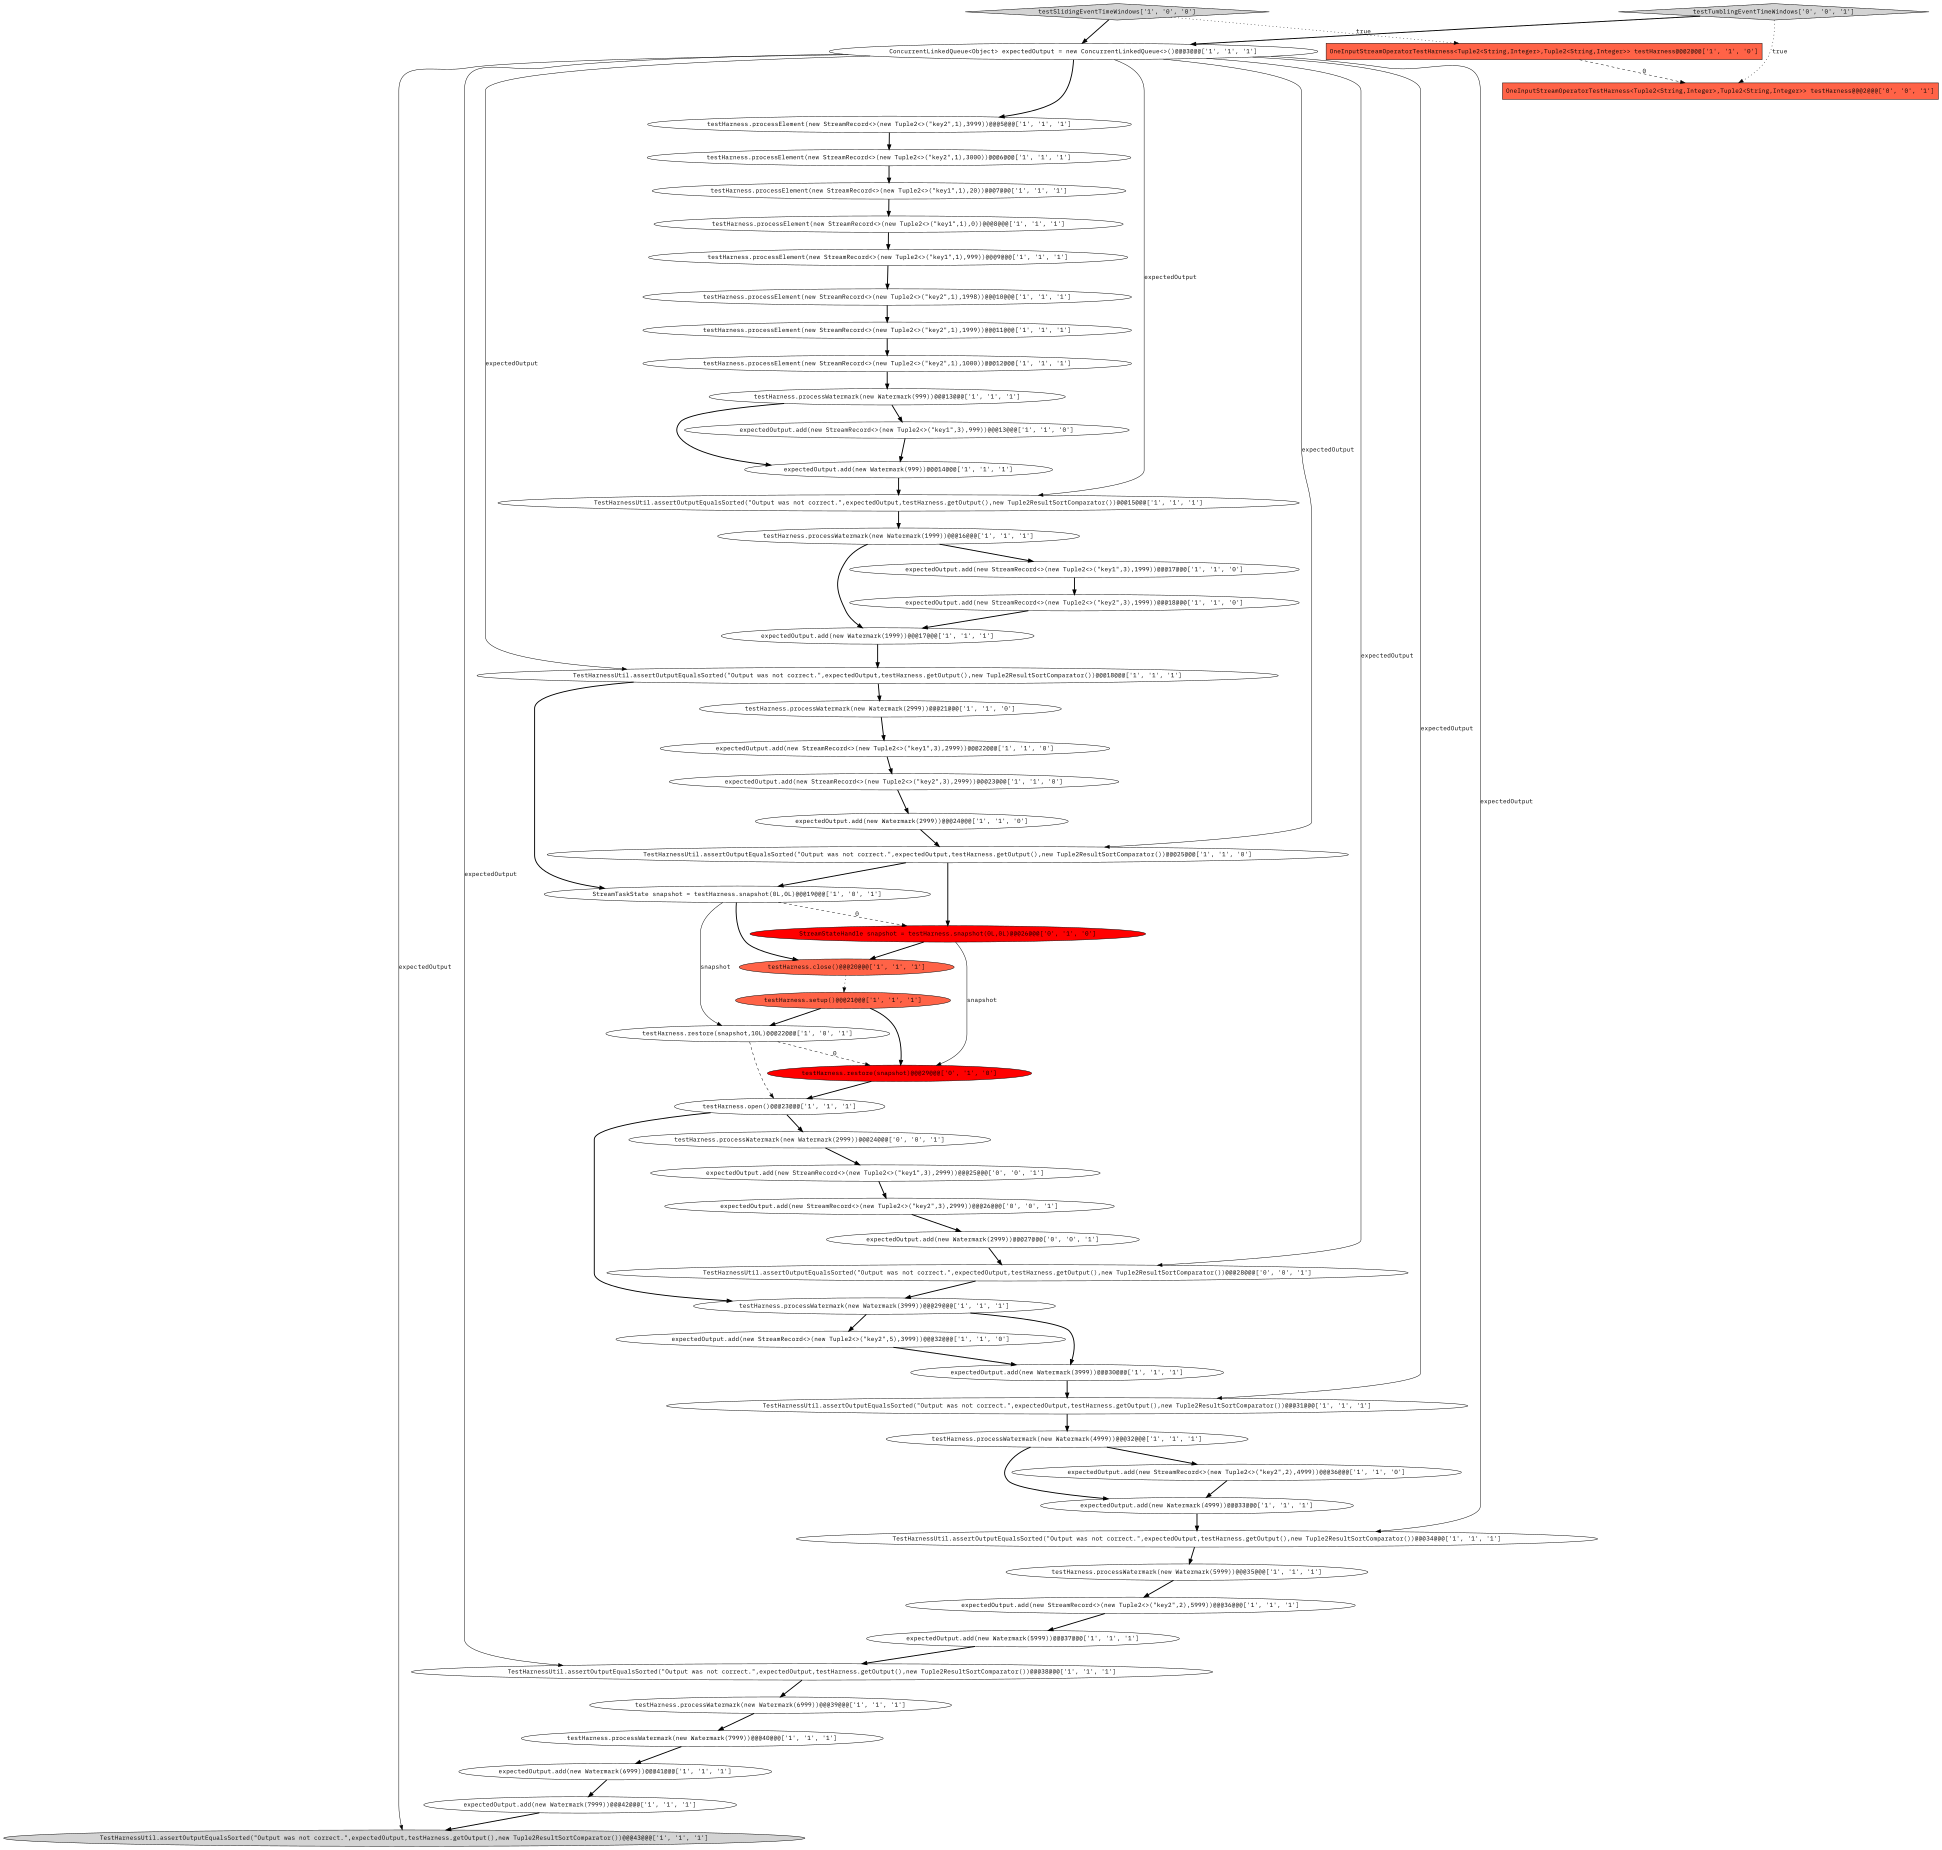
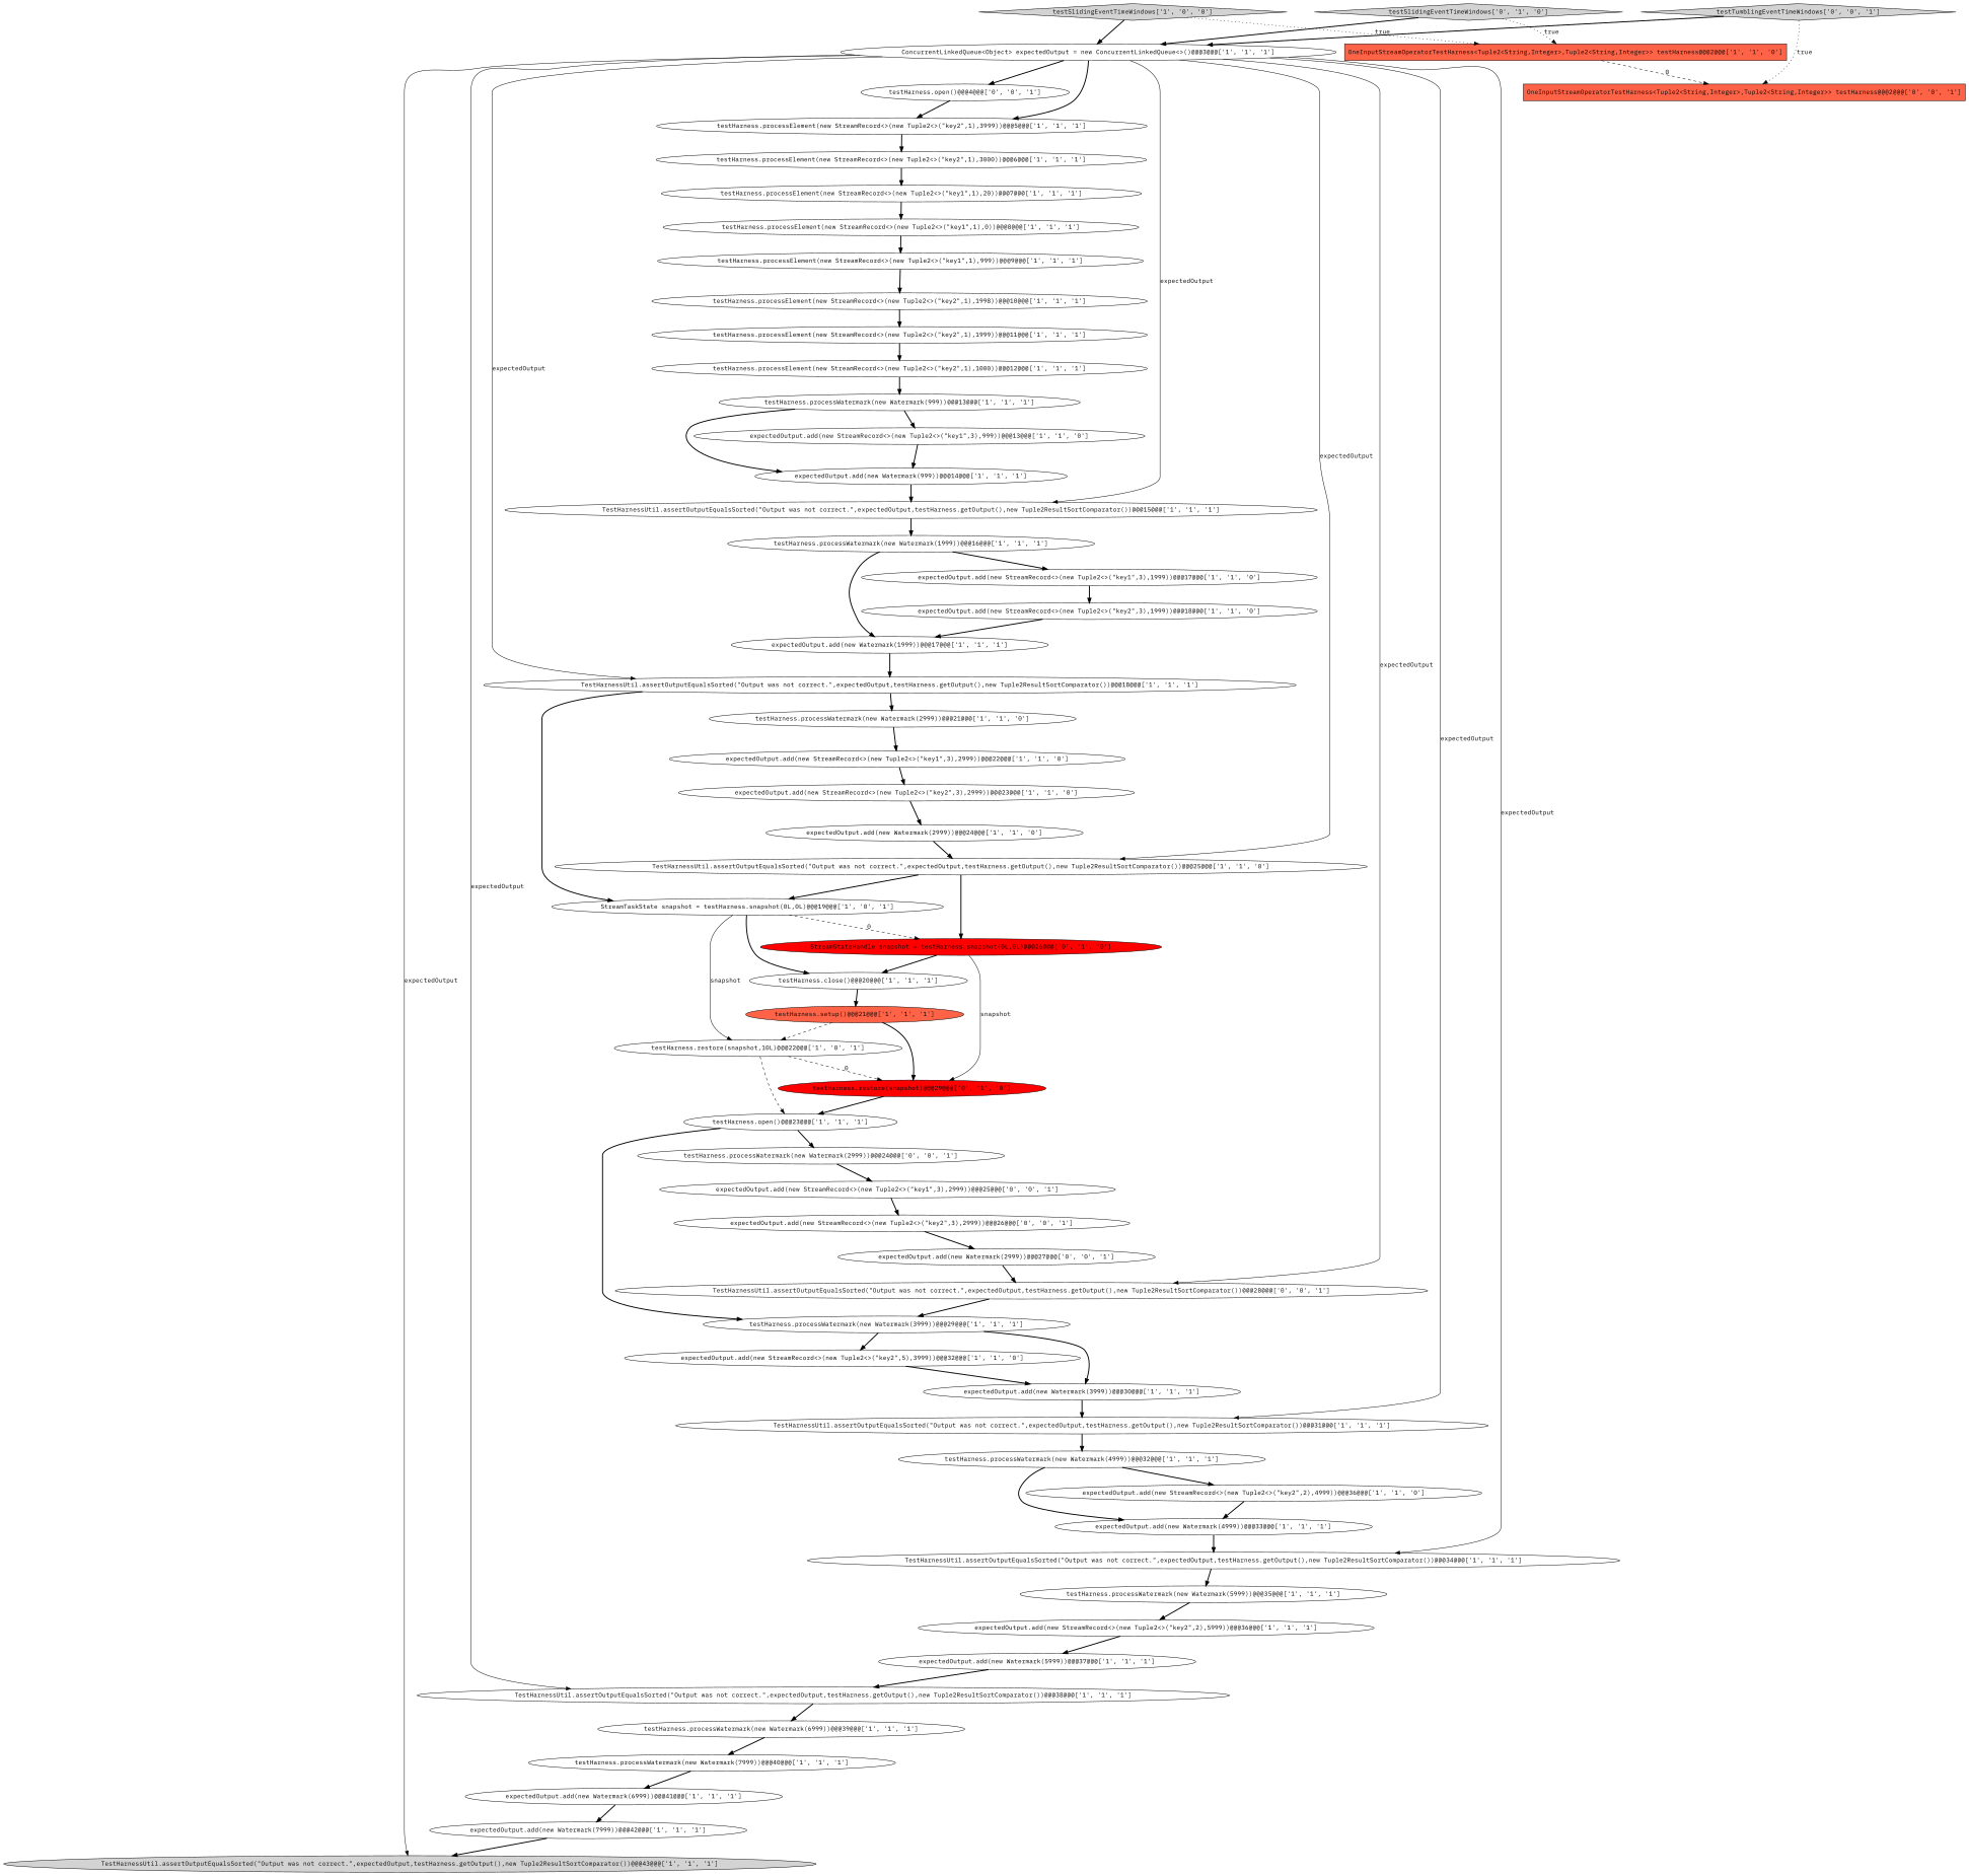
  digraph {
    fontname="IBM Plex Mono"
    node [fillcolor=white fontname="IBM Plex Mono" shape=ellipse style=filled]
    edge [fontname="IBM Plex Mono" style=bold]
    n1 [label="testHarness.processWatermark(new Watermark(2999))@@@24@@@['0', '0', '1']"]
    n2 [label="expectedOutput.add(new StreamRecord<>(new Tuple2<>(\"key1\",3),2999))@@@25@@@['0', '0', '1']"]
    n3 [label="expectedOutput.add(new StreamRecord<>(new Tuple2<>(\"key2\",3),2999))@@@26@@@['0', '0', '1']"]
    n4 [label="testHarness.processElement(new StreamRecord<>(new Tuple2<>(\"key2\",1),1998))@@@10@@@['1', '1', '1']"]
    n5 [label="testHarness.processElement(new StreamRecord<>(new Tuple2<>(\"key2\",1),1999))@@@11@@@['1', '1', '1']"]
    n6 [label="testHarness.processElement(new StreamRecord<>(new Tuple2<>(\"key2\",1),1000))@@@12@@@['1', '1', '1']"]
    n7 [label="testHarness.processWatermark(new Watermark(4999))@@@32@@@['1', '1', '1']"]
    n8 [label="expectedOutput.add(new StreamRecord<>(new Tuple2<>(\"key2\",2),4999))@@@36@@@['1', '1', '0']"]
    n9 [label="expectedOutput.add(new Watermark(4999))@@@33@@@['1', '1', '1']"]
    n10 [label="TestHarnessUtil.assertOutputEqualsSorted(\"Output was not correct.\",expectedOutput,testHarness.getOutput(),new Tuple2ResultSortComparator())@@@34@@@['1', '1', '1']"]
    n11 [label="testHarness.processElement(new StreamRecord<>(new Tuple2<>(\"key2\",1),3000))@@@6@@@['1', '1', '1']"]
    n12 [label="testHarness.processElement(new StreamRecord<>(new Tuple2<>(\"key1\",1),20))@@@7@@@['1', '1', '1']"]
    n13 [label="testHarness.processElement(new StreamRecord<>(new Tuple2<>(\"key1\",1),0))@@@8@@@['1', '1', '1']"]
    n14 [fillcolor=lightgray label="testTumblingEventTimeWindows['0', '0', '1']" shape=diamond]
    n15 [fillcolor=tomato label="OneInputStreamOperatorTestHarness<Tuple2<String,Integer>,Tuple2<String,Integer>> testHarness@@@2@@@['0', '0', '1']" shape=box]
    n16 [label="ConcurrentLinkedQueue<Object> expectedOutput = new ConcurrentLinkedQueue<>()@@@3@@@['1', '1', '1']"]
    n17 [label="TestHarnessUtil.assertOutputEqualsSorted(\"Output was not correct.\",expectedOutput,testHarness.getOutput(),new Tuple2ResultSortComparator())@@@31@@@['1', '1', '1']"]
    n18 [label="TestHarnessUtil.assertOutputEqualsSorted(\"Output was not correct.\",expectedOutput,testHarness.getOutput(),new Tuple2ResultSortComparator())@@@18@@@['1', '1', '1']"]
    n19 [label="TestHarnessUtil.assertOutputEqualsSorted(\"Output was not correct.\",expectedOutput,testHarness.getOutput(),new Tuple2ResultSortComparator())@@@28@@@['0', '0', '1']"]
    n20 [label="TestHarnessUtil.assertOutputEqualsSorted(\"Output was not correct.\",expectedOutput,testHarness.getOutput(),new Tuple2ResultSortComparator())@@@15@@@['1', '1', '1']"]
    n21 [fillcolor=lightgray label="TestHarnessUtil.assertOutputEqualsSorted(\"Output was not correct.\",expectedOutput,testHarness.getOutput(),new Tuple2ResultSortComparator())@@@43@@@['1', '1', '1']"]
+   n22 [label="testHarness.open()@@@4@@@['0', '0', '1']"]
    n23 [label="testHarness.processElement(new StreamRecord<>(new Tuple2<>(\"key2\",1),3999))@@@5@@@['1', '1', '1']"]
    n24 [label="TestHarnessUtil.assertOutputEqualsSorted(\"Output was not correct.\",expectedOutput,testHarness.getOutput(),new Tuple2ResultSortComparator())@@@25@@@['1', '1', '0']"]
    n25 [label="TestHarnessUtil.assertOutputEqualsSorted(\"Output was not correct.\",expectedOutput,testHarness.getOutput(),new Tuple2ResultSortComparator())@@@38@@@['1', '1', '1']"]
    n26 [label="expectedOutput.add(new Watermark(6999))@@@41@@@['1', '1', '1']"]
    n27 [label="expectedOutput.add(new Watermark(7999))@@@42@@@['1', '1', '1']"]
    n28 [fillcolor=tomato label="OneInputStreamOperatorTestHarness<Tuple2<String,Integer>,Tuple2<String,Integer>> testHarness@@@2@@@['1', '1', '0']" shape=box]
    n29 [label="expectedOutput.add(new Watermark(1999))@@@17@@@['1', '1', '1']"]
    n30 [label="StreamTaskState snapshot = testHarness.snapshot(0L,0L)@@@19@@@['1', '0', '1']"]
    n31 [label="testHarness.processWatermark(new Watermark(2999))@@@21@@@['1', '1', '0']"]
    n32 [label="expectedOutput.add(new Watermark(2999))@@@27@@@['0', '0', '1']"]
    n33 [label="testHarness.processWatermark(new Watermark(3999))@@@29@@@['1', '1', '1']"]
    n34 [label="testHarness.processWatermark(new Watermark(7999))@@@40@@@['1', '1', '1']"]
    n35 [label="expectedOutput.add(new Watermark(999))@@@14@@@['1', '1', '1']"]
    n36 [label="testHarness.processWatermark(new Watermark(1999))@@@16@@@['1', '1', '1']"]
    n37 [label="expectedOutput.add(new StreamRecord<>(new Tuple2<>(\"key1\",3),1999))@@@17@@@['1', '1', '0']"]
    n38 [label="expectedOutput.add(new StreamRecord<>(new Tuple2<>(\"key2\",3),1999))@@@18@@@['1', '1', '0']"]
    n39 [label="testHarness.processElement(new StreamRecord<>(new Tuple2<>(\"key1\",1),999))@@@9@@@['1', '1', '1']"]
    n40 [label="expectedOutput.add(new StreamRecord<>(new Tuple2<>(\"key1\",3),2999))@@@22@@@['1', '1', '0']"]
    n41 [label="expectedOutput.add(new StreamRecord<>(new Tuple2<>(\"key2\",3),2999))@@@23@@@['1', '1', '0']"]
    n42 [label="expectedOutput.add(new Watermark(2999))@@@24@@@['1', '1', '0']"]
    n43 [label="expectedOutput.add(new StreamRecord<>(new Tuple2<>(\"key2\",2),5999))@@@36@@@['1', '1', '1']"]
    n44 [label="expectedOutput.add(new Watermark(5999))@@@37@@@['1', '1', '1']"]
    n45 [fillcolor=red label="StreamStateHandle snapshot = testHarness.snapshot(0L,0L)@@@26@@@['0', '1', '0']"]
    n46 [label="testHarness.restore(snapshot,10L)@@@22@@@['1', '0', '1']"]
-   n47 [fillcolor=tomato label="testHarness.close()@@@20@@@['1', '1', '1']"]
+   n47 [label="testHarness.close()@@@20@@@['1', '1', '1']"]
    n48 [fillcolor=red label="testHarness.restore(snapshot)@@@29@@@['0', '1', '0']"]
    n49 [label="expectedOutput.add(new StreamRecord<>(new Tuple2<>(\"key1\",3),999))@@@13@@@['1', '1', '0']"]
    n50 [label="testHarness.processWatermark(new Watermark(5999))@@@35@@@['1', '1', '1']"]
    n51 [label="testHarness.processWatermark(new Watermark(999))@@@13@@@['1', '1', '1']"]
    n52 [label="testHarness.open()@@@23@@@['1', '1', '1']"]
    n53 [label="testHarness.processWatermark(new Watermark(6999))@@@39@@@['1', '1', '1']"]
    n54 [fillcolor=tomato label="testHarness.setup()@@@21@@@['1', '1', '1']"]
    n55 [label="expectedOutput.add(new StreamRecord<>(new Tuple2<>(\"key2\",5),3999))@@@32@@@['1', '1', '0']"]
    n56 [label="expectedOutput.add(new Watermark(3999))@@@30@@@['1', '1', '1']"]
+   n57 [fillcolor=lightgray label="testSlidingEventTimeWindows['0', '1', '0']" shape=diamond]
    n58 [fillcolor=lightgray label="testSlidingEventTimeWindows['1', '0', '0']" shape=diamond]
    n1 -> n2
    n2 -> n3
    n3 -> n32
    n4 -> n5
    n5 -> n6
    n6 -> n51
    n7 -> n8
    n7 -> n9
    n8 -> n9
    n9 -> n10
    n10 -> n50
    n11 -> n12
    n12 -> n13
    n13 -> n39
    n14 -> n15 [label=true style=dotted]
    n14 -> n16
    n16 -> n10 [label=expectedOutput style=solid]
    n16 -> n17 [label=expectedOutput style=solid]
    n16 -> n18 [label=expectedOutput style=solid]
    n16 -> n19 [label=expectedOutput style=solid]
    n16 -> n20 [label=expectedOutput style=solid]
    n16 -> n21 [label=expectedOutput style=solid]
+   n16 -> n22
    n16 -> n23
    n16 -> n24 [label=expectedOutput style=solid]
    n16 -> n25 [label=expectedOutput style=solid]
    n17 -> n7
    n18 -> n30
    n18 -> n31
    n19 -> n33
    n20 -> n36
+   n22 -> n23
    n23 -> n11
    n24 -> n30
    n24 -> n45
    n25 -> n53
    n26 -> n27
    n27 -> n21
    n28 -> n15 [label=0 style=dashed]
    n29 -> n18
    n30 -> n45 [label=0 style=dashed]
    n30 -> n46 [label=snapshot style=solid]
    n30 -> n47
    n31 -> n40
    n32 -> n19
    n33 -> n55
    n33 -> n56
    n34 -> n26
    n35 -> n20
    n36 -> n29
    n36 -> n37
    n37 -> n38
    n38 -> n29
    n39 -> n4
    n40 -> n41
    n41 -> n42
    n42 -> n24
    n43 -> n44
    n44 -> n25
    n45 -> n47
    n45 -> n48 [label=snapshot style=solid]
    n46 -> n48 [label=0 style=dashed]
    n46 -> n52 [style=dashed]
-   n47 -> n54 [style=dotted]
+   n47 -> n54
    n48 -> n52
    n49 -> n35
    n50 -> n43
    n51 -> n35
    n51 -> n49
    n52 -> n1
    n52 -> n33
    n53 -> n34
-   n54 -> n46
+   n54 -> n46 [style=dashed]
    n54 -> n48
    n55 -> n56
    n56 -> n17
+   n57 -> n16
+   n57 -> n28 [label=true style=dotted]
    n58 -> n16
    n58 -> n28 [label=true style=dotted]
  }
